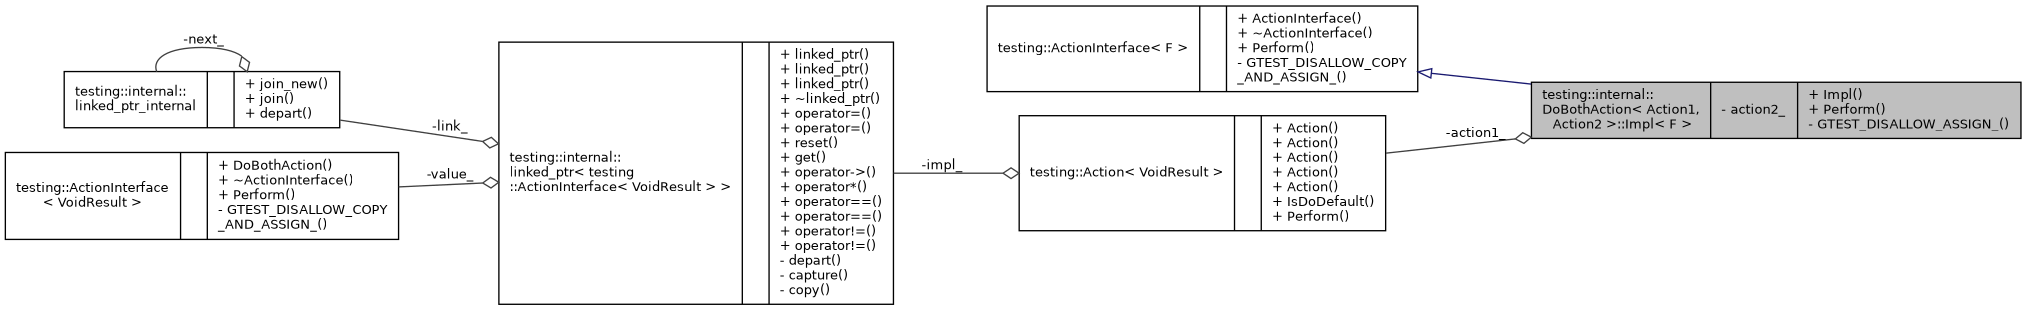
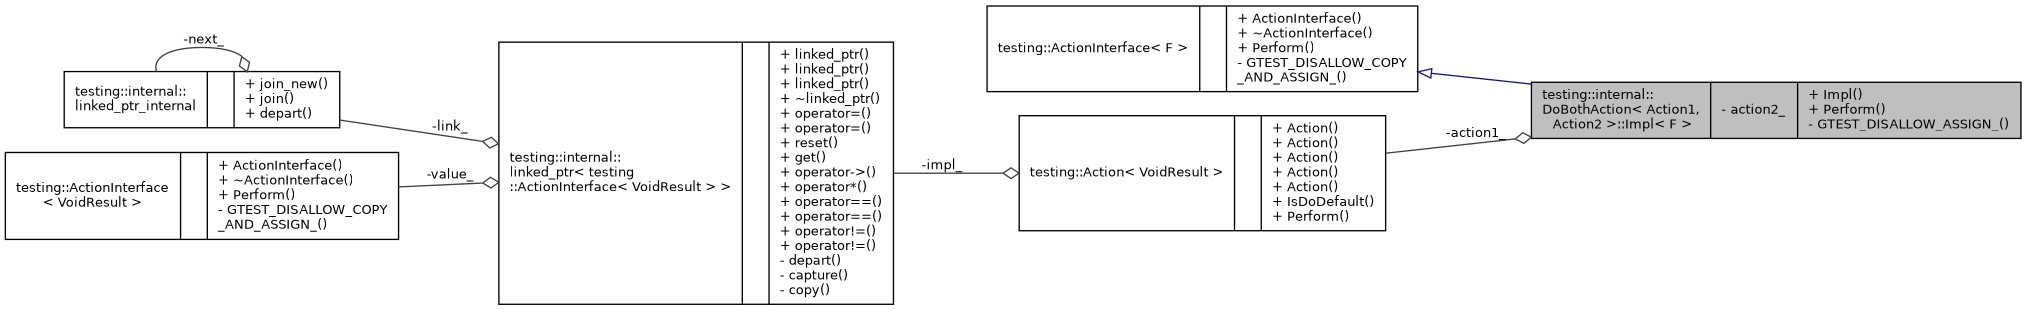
  digraph {
    rankdir=LR
    node [color=black fillcolor=white fontname=Helvetica fontsize=10 shape=record style=filled]
    edge [color=grey25 fontname=Helvetica fontsize=10 labelfontname=Helvetica labelfontsize=10 style=solid arrowhead=odiamond]
    n1 [fillcolor=grey75 fontcolor=black height=0.2 label="{testing::internal::\lDoBothAction\< Action1,\l Action2 \>::Impl\< F \>\n|- action2_\l|+ Impl()\l+ Perform()\l- GTEST_DISALLOW_ASSIGN_()\l}" width=0.4]
    n2 [height=0.2 label="{testing::ActionInterface\< F \>\n||+ ActionInterface()\l+ ~ActionInterface()\l+ Perform()\l- GTEST_DISALLOW_COPY\l_AND_ASSIGN_()\l}" width=0.4]
    n3 [height=0.2 label="{testing::Action\< VoidResult \>\n||+ Action()\l+ Action()\l+ Action()\l+ Action()\l+ Action()\l+ IsDoDefault()\l+ Perform()\l}" width=0.4]
    n4 [height=0.2 label="{testing::internal::\llinked_ptr\< testing\l::ActionInterface\< VoidResult \> \>\n||+ linked_ptr()\l+ linked_ptr()\l+ linked_ptr()\l+ ~linked_ptr()\l+ operator=()\l+ operator=()\l+ reset()\l+ get()\l+ operator-\>()\l+ operator*()\l+ operator==()\l+ operator==()\l+ operator!=()\l+ operator!=()\l- depart()\l- capture()\l- copy()\l}" width=0.4]
    n5 [height=0.2 label="{testing::internal::\llinked_ptr_internal\n||+ join_new()\l+ join()\l+ depart()\l}" width=0.4]
-   n6 [height=0.2 label="{testing::ActionInterface\l\< VoidResult \>\n||+ DoBothAction()\l+ ~ActionInterface()\l+ Perform()\l- GTEST_DISALLOW_COPY\l_AND_ASSIGN_()\l}" width=0.4]
+   n6 [height=0.2 label="{testing::ActionInterface\l\< VoidResult \>\n||+ ActionInterface()\l+ ~ActionInterface()\l+ Perform()\l- GTEST_DISALLOW_COPY\l_AND_ASSIGN_()\l}" width=0.4]
    n2 -> n1 [arrowtail=onormal color=midnightblue dir=back arrowhead=""]
    n3 -> n1 [label=" -action1_"]
    n4 -> n3 [label=" -impl_"]
    n5 -> n4 [label=" -link_"]
    n5 -> n5 [label=" -next_"]
    n6 -> n4 [label=" -value_"]
  }
